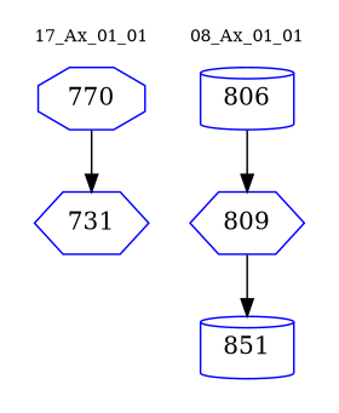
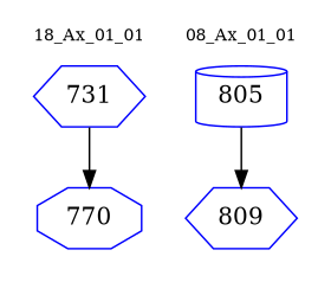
  digraph {
    node [color=blue shape=hexagon]
    edge [color=black]
    n1 [label=731]
    n2 [label=770 shape=octagon]
    n3 [label=809]
-   n4 [label=806 shape=cylinder]
-   n5 [label=851 shape=cylinder]
+   n4 [label=805 shape=cylinder]
    subgraph cluster_1 {
      color=white
      fontsize=10
-     label="17_Ax_01_01"
+     label="18_Ax_01_01"
      n1
      n2
    }
    subgraph cluster_2 {
      color=white
      fontsize=10
      label="08_Ax_01_01"
      n3
      n4
-     n5
    }
-   n2 -> n1
-   n3 -> n5
+   n1 -> n2
    n4 -> n3
  }
